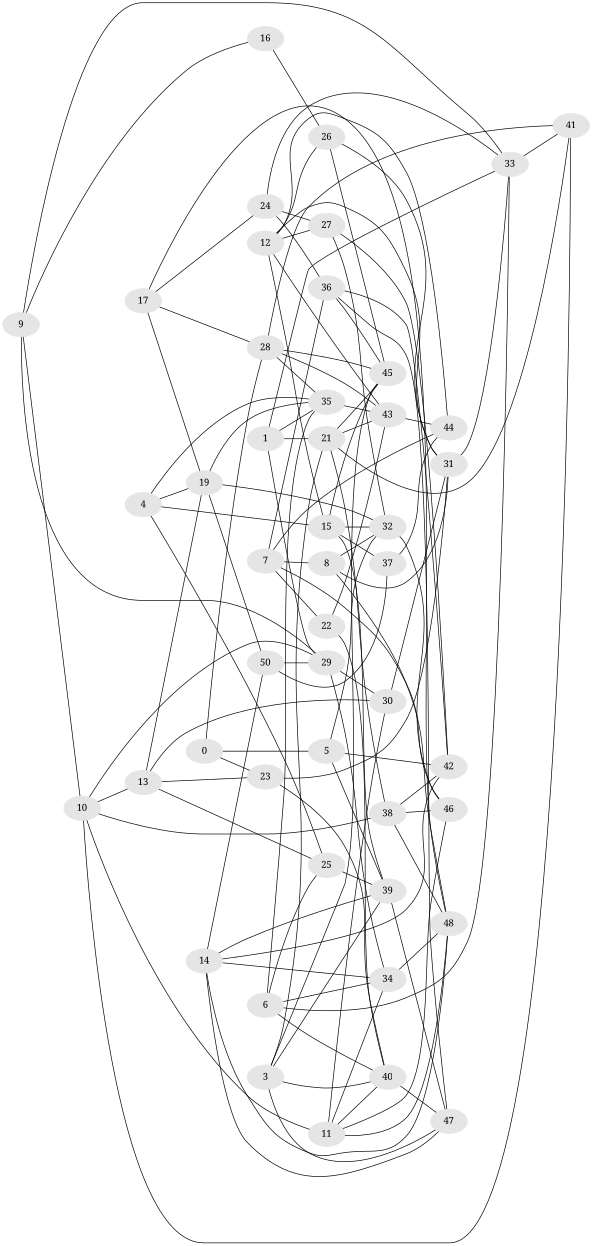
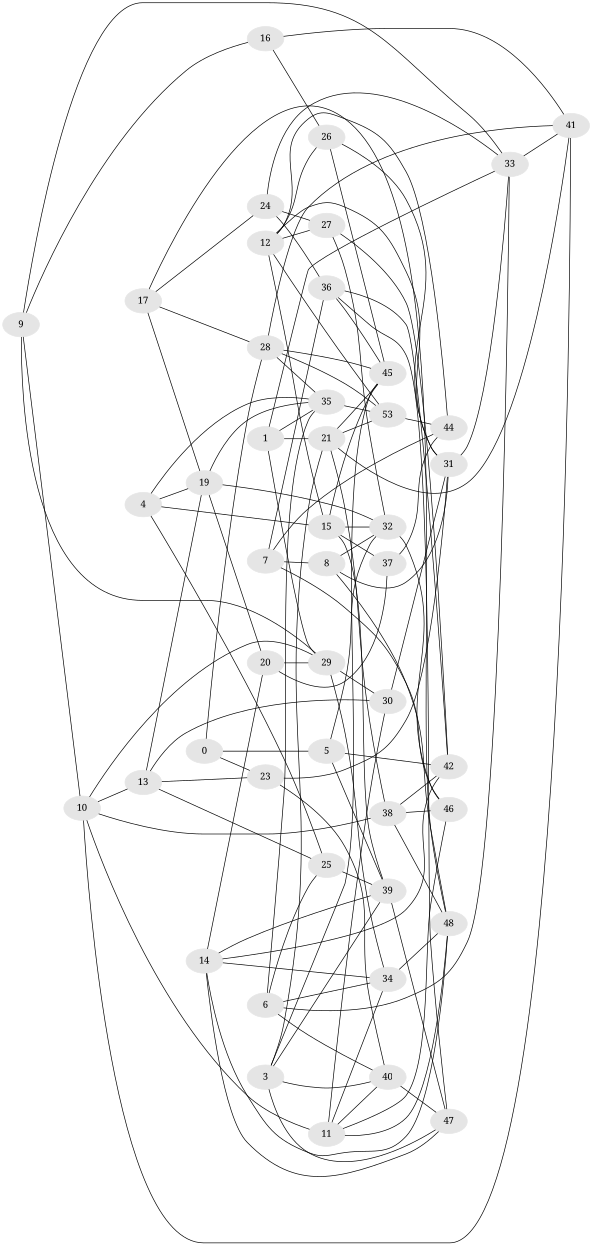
  graph {
    fontname="Noto Serif"
    rankdir=LR
    node [color=gray90 fontname="Noto Serif" style=filled]
    edge [fontname="Noto Serif" weight=1.0]
    1
    21
    29
    33
    35
    45
    38
    41
-   43
+   43 [label=53]
    34
    30
    n12 [label=0]
    5
    23
    28
    39
    32
    42
    40
    31
    3
    47
    4
    15
    19
    25
    37
-   20 [label=50]
+   20
    46
    6
    48
    36
    7
    8
-   22
    44
    9
    10
    16
    11
    13
    26
    12
    27
    14
    17
    24
    1 -- 21
    1 -- 29
    1 -- 33
    1 -- 35
    21 -- 45
    21 -- 38
    21 -- 41
    21 -- 43
    29 -- 34
    29 -- 30
    33 -- 41
    35 -- 43
    38 -- 42 [weight=2.0]
    38 -- 46
    38 -- 48
    43 -- 44
    34 -- 48
    30 -- 31
    n12 -- 5
    n12 -- 23 [weight=2.0]
    n12 -- 28
    5 -- 39
    5 -- 32
    5 -- 42
    23 -- 40
    23 -- 31
    28 -- 35
    28 -- 45
    28 -- 41
    28 -- 43
    39 -- 47
    32 -- 46
    40 -- 47
    31 -- 33
    3 -- 21
    3 -- 45
    3 -- 39
    3 -- 40
    3 -- 47 [weight=2.0]
    4 -- 35
    4 -- 15
    4 -- 19
    4 -- 25
    15 -- 45
    15 -- 39
    15 -- 32
    15 -- 37
    19 -- 35
    19 -- 32
    19 -- 20
    25 -- 39
    37 -- 44
    20 -- 29
    20 -- 37
    6 -- 33
    6 -- 35
    6 -- 34
    6 -- 40
    6 -- 25
    36 -- 45
    36 -- 42
    36 -- 47
    7 -- 46
    7 -- 36
    7 -- 8
-   7 -- 22
    7 -- 44 [weight=2.0]
    8 -- 32
    8 -- 31
    8 -- 48
-   22 -- 43
-   22 -- 40
    9 -- 29
    9 -- 33
    9 -- 10
    9 -- 16
    10 -- 29
    10 -- 38
    10 -- 41
    10 -- 11
    10 -- 13
+   16 -- 41 [weight=2.0]
    16 -- 26
    11 -- 34
    11 -- 30
    11 -- 40
    11 -- 46
    11 -- 48
    13 -- 30
    13 -- 23 [weight=2.0]
    13 -- 19
    13 -- 25
    26 -- 45
    26 -- 31
    12 -- 43
    12 -- 31
    12 -- 15
    12 -- 44
    12 -- 26
    12 -- 27
    27 -- 32
    27 -- 42
    14 -- 34
    14 -- 39
    14 -- 42
    14 -- 47
    14 -- 20
    14 -- 48
    17 -- 28
    17 -- 19
    17 -- 48
    17 -- 24
    24 -- 33
    24 -- 36
    24 -- 27
  }
